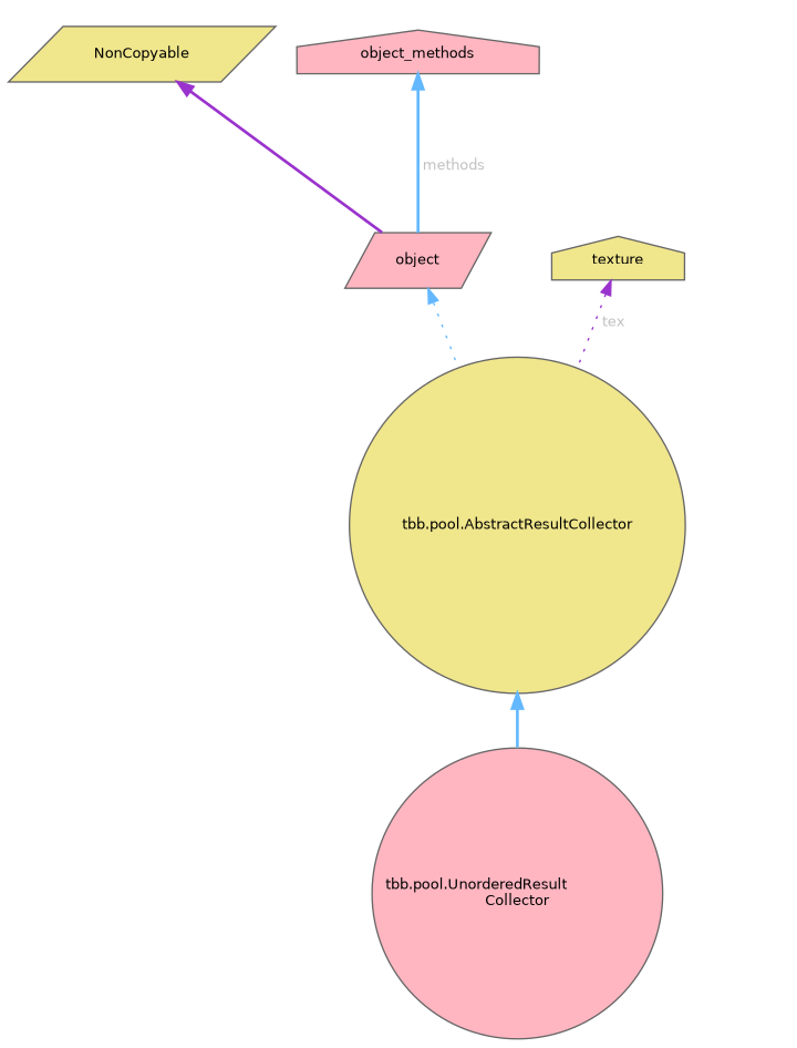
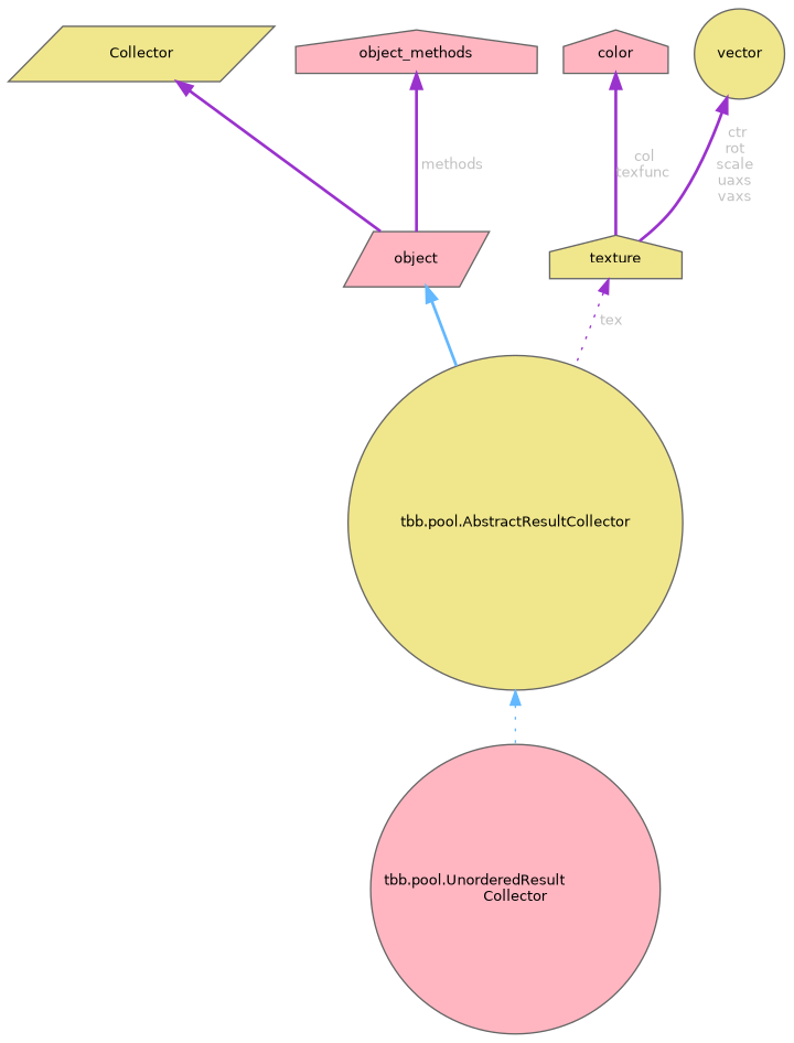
  digraph {
    node [color=gray40 fillcolor=lightpink fontname=Helvetica fontsize=10 shape=circle style=filled]
    edge [color=darkorchid3 dir=back fontname=Helvetica fontsize=10 labelfontname=Helvetica labelfontsize=10 style=bold fontcolor=grey]
    n1 [fontcolor=black height=0.2 label="tbb.pool.UnorderedResult\lCollector" width=0.4]
    n2 [fillcolor=khaki height=0.2 label="tbb.pool.AbstractResultCollector" width=0.4]
    n3 [height=0.2 label=object shape=parallelogram width=0.4]
-   n4 [fillcolor=khaki height=0.2 label=NonCopyable shape=parallelogram width=0.4]
+   n4 [fillcolor=khaki height=0.2 label=Collector shape=parallelogram width=0.4]
    n5 [height=0.2 label=object_methods shape=house width=0.4]
    n6 [fillcolor=khaki height=0.2 label=texture shape=house width=0.4]
-   n2 -> n1 [color=steelblue1 fontcolor=""]
-   n3 -> n2 [color=steelblue1 style=dotted fontcolor=""]
+   n7 [height=0.2 label=color shape=house width=0.4]
+   n8 [fillcolor=khaki height=0.2 label=vector width=0.4]
+   n2 -> n1 [color=steelblue1 style=dotted fontcolor=""]
+   n3 -> n2 [color=steelblue1 fontcolor=""]
    n4 -> n3 [fontcolor=""]
-   n5 -> n3 [color=steelblue1 label=" methods"]
+   n5 -> n3 [label=" methods"]
    n6 -> n2 [label=" tex" style=dotted]
+   n7 -> n6 [label=" col\ntexfunc"]
+   n8 -> n6 [label=" ctr\nrot\nscale\nuaxs\nvaxs"]
  }
